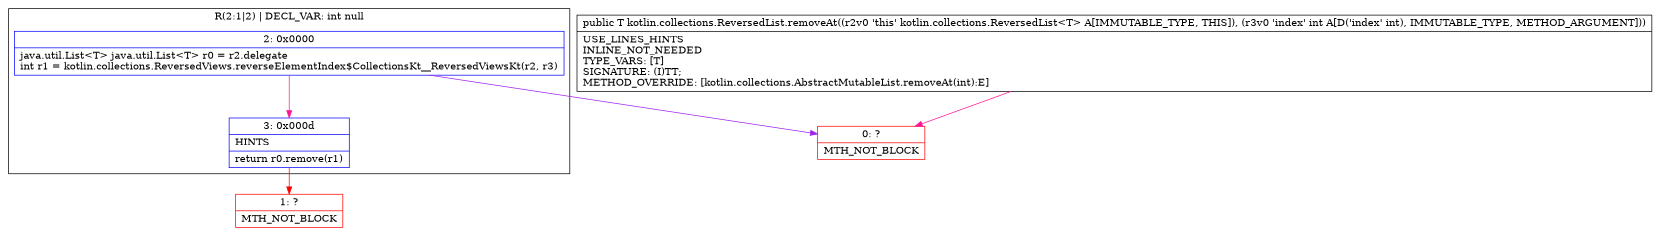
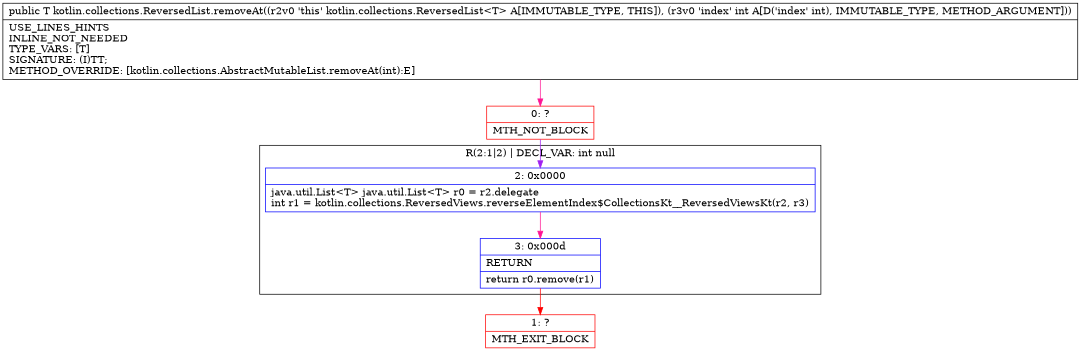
  digraph {
    node [color=blue shape=record]
    edge [color=deeppink]
    n1 [label="{2\:\ 0x0000|java.util.List\<T\> java.util.List\<T\> r0 = r2.delegate\lint r1 = kotlin.collections.ReversedViews.reverseElementIndex$CollectionsKt__ReversedViewsKt(r2, r3)\l}"]
-   n2 [label="{3\:\ 0x000d|HINTS\l|return r0.remove(r1)\l}"]
-   n3 [color=red label="{1\:\ ?|MTH_NOT_BLOCK\l}"]
+   n2 [label="{3\:\ 0x000d|RETURN\l|return r0.remove(r1)\l}"]
+   n3 [color=red label="{1\:\ ?|MTH_EXIT_BLOCK\l}"]
    n4 [color=red label="{0\:\ ?|MTH_NOT_BLOCK\l}"]
    n5 [label="{public T kotlin.collections.ReversedList.removeAt((r2v0 'this' kotlin.collections.ReversedList\<T\> A[IMMUTABLE_TYPE, THIS]), (r3v0 'index' int A[D('index' int), IMMUTABLE_TYPE, METHOD_ARGUMENT]))  | USE_LINES_HINTS\lINLINE_NOT_NEEDED\lTYPE_VARS: [T]\lSIGNATURE: (I)TT;\lMETHOD_OVERRIDE: [kotlin.collections.AbstractMutableList.removeAt(int):E]\l}" color=""]
    subgraph cluster_1 {
      label="R(2:1|2) | DECL_VAR: int null\l"
      n1
      n2
    }
    n1 -> n2
    n2 -> n3 [color=red]
-   n1 -> n4 [color=purple]
+   n4 -> n1 [color=purple]
    n5 -> n4
  }
